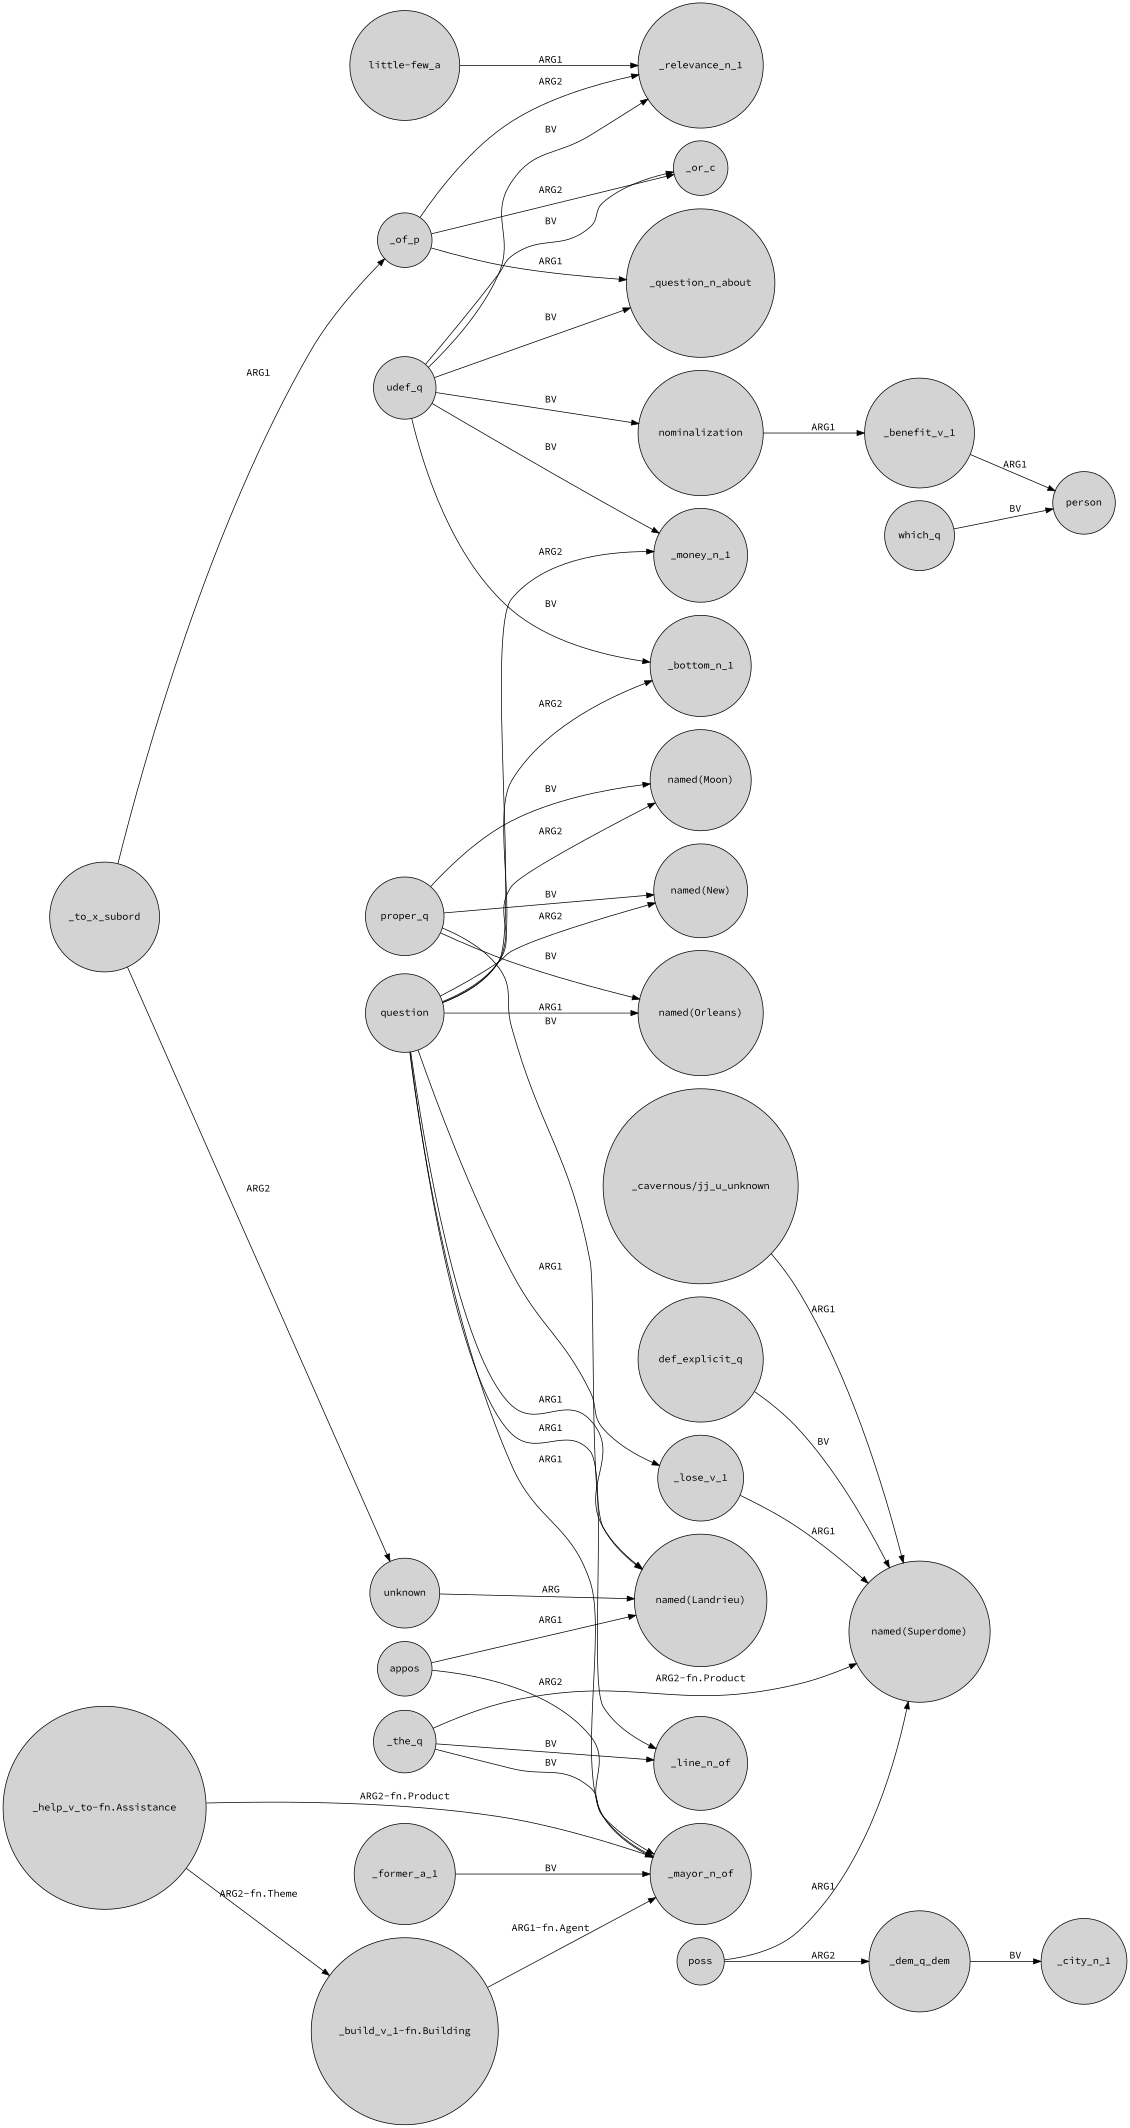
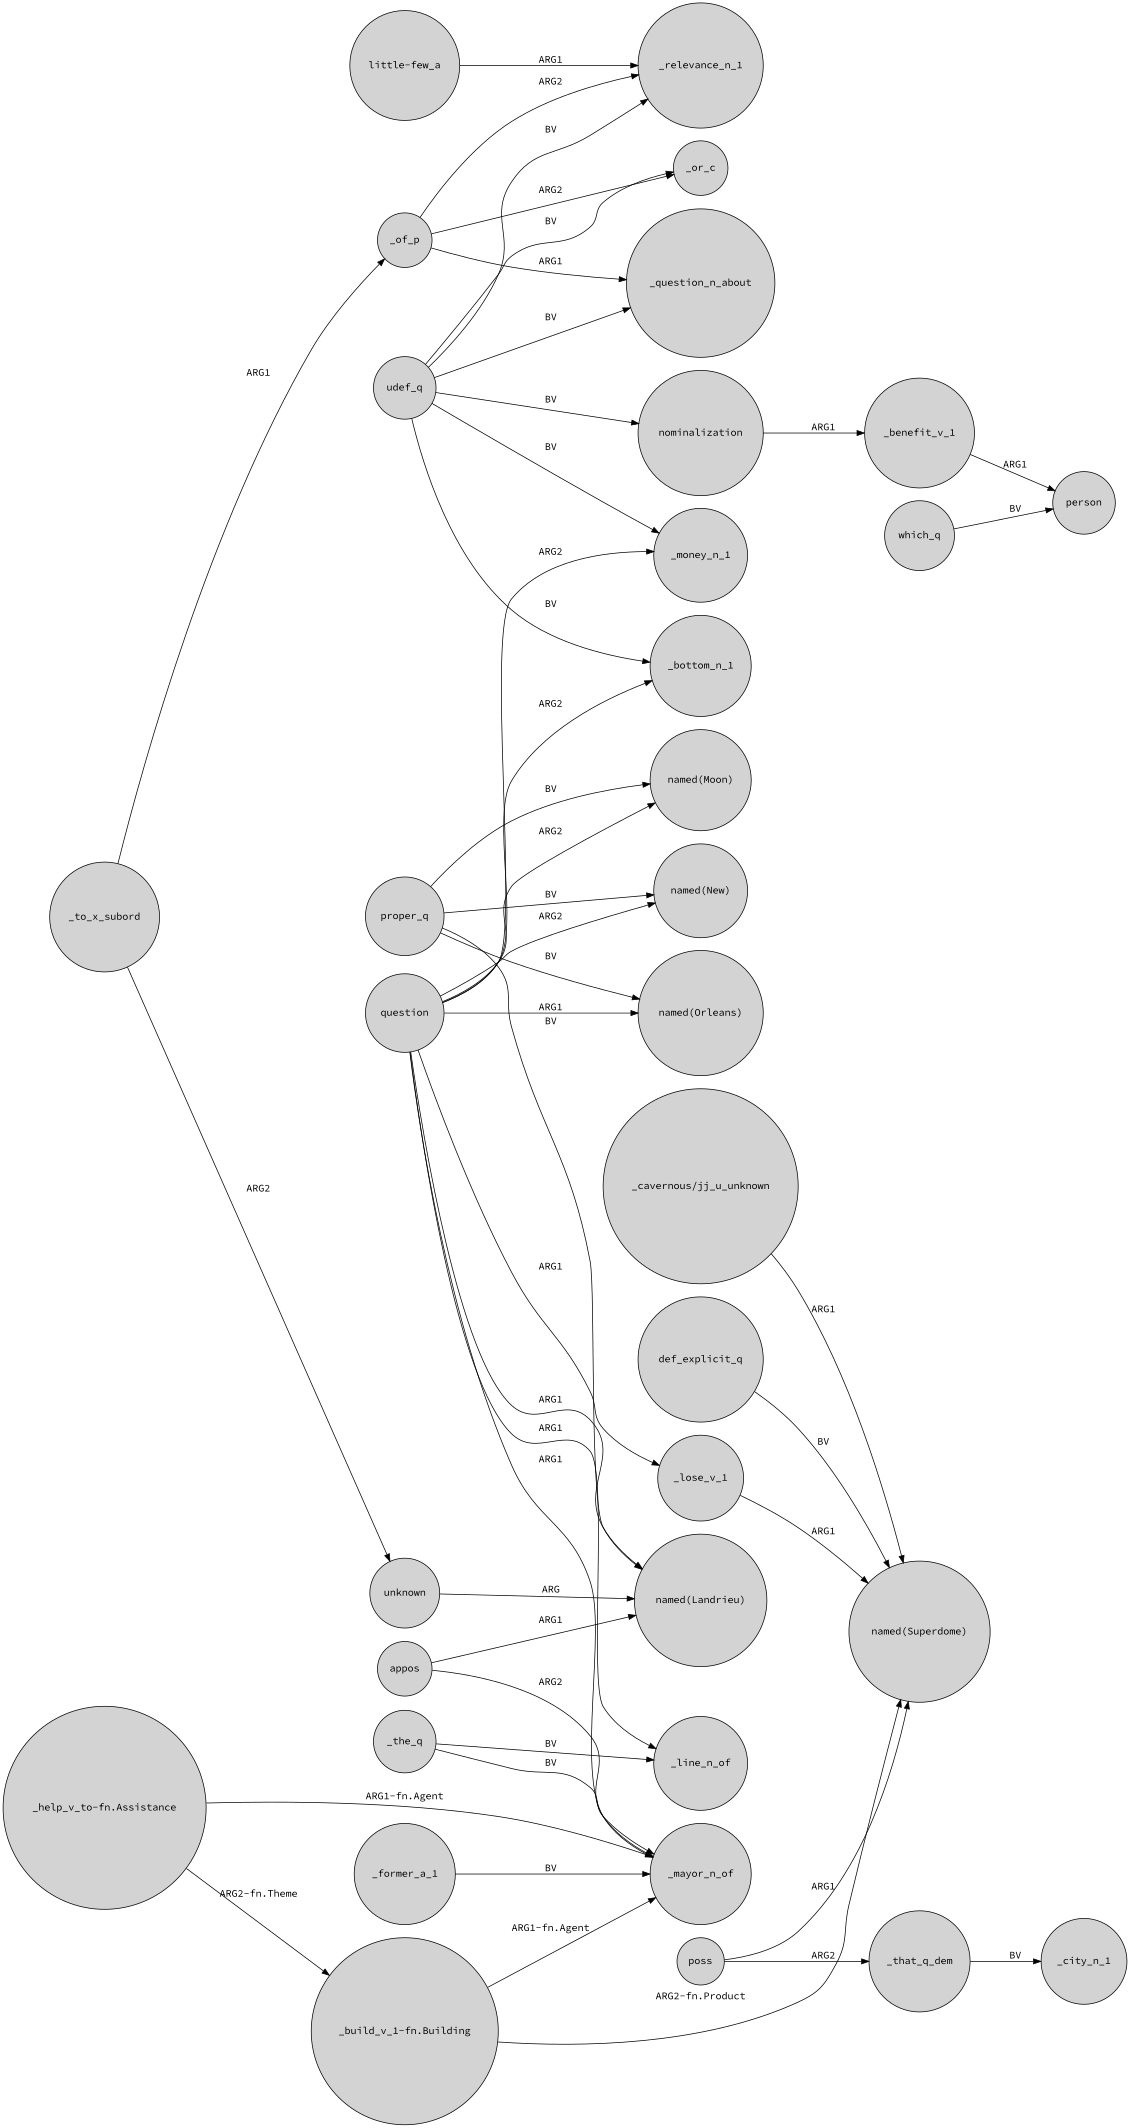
  digraph {
    fontname="Source Code Pro"
    rankdir=LR
    node [fontname="Source Code Pro" shape=circle style=filled]
    edge [fontname="Source Code Pro"]
    udef_q
    _money_n_1
    _bottom_n_1
    _question_n_about
    _or_c
    nominalization
    _relevance_n_1
    _benefit_v_1
    n9 [label=question]
    "named(Landrieu)"
    "named(New)"
    _mayor_n_of
    _line_n_of
    "named(Moon)"
    "named(Orleans)"
    _lose_v_1
    "named(Superdome)"
    appos
    "_build_v_1-fn.Building"
    proper_q
    person
    _the_q
    poss
-   _that_q_dem [label=_dem_q_dem]
+   _that_q_dem
    "_help_v_to-fn.Assistance"
    _city_n_1
    _former_a_1
    "_cavernous/jj_u_unknown"
    which_q
    _to_x_subord
    _of_p
    unknown
    "little-few_a"
    def_explicit_q
    udef_q -> _money_n_1 [label=BV]
    udef_q -> _bottom_n_1 [label=BV]
    udef_q -> _question_n_about [label=BV]
    udef_q -> _or_c [label=BV]
    udef_q -> nominalization [label=BV]
    udef_q -> _relevance_n_1 [label=BV]
    nominalization -> _benefit_v_1 [label=ARG1]
    _benefit_v_1 -> person [label=ARG1]
    n9 -> _money_n_1 [label=ARG2]
    n9 -> _bottom_n_1 [label=ARG2]
    n9 -> "named(Landrieu)" [label=ARG1]
    n9 -> "named(New)" [label=ARG2]
    n9 -> _mayor_n_of [label=ARG1]
    n9 -> _line_n_of [label=ARG1]
    n9 -> "named(Moon)" [label=ARG2]
    n9 -> "named(Orleans)" [label=ARG1]
    n9 -> _lose_v_1 [label=ARG1]
    _lose_v_1 -> "named(Superdome)" [label=ARG1]
    appos -> "named(Landrieu)" [label=ARG1]
    appos -> _mayor_n_of [label=ARG2]
    "_build_v_1-fn.Building" -> _mayor_n_of [label="ARG1-fn.Agent"]
-   _the_q -> "named(Superdome)" [label="ARG2-fn.Product"]
+   "_build_v_1-fn.Building" -> "named(Superdome)" [label="ARG2-fn.Product"]
    proper_q -> "named(Landrieu)" [label=BV]
    proper_q -> "named(New)" [label=BV]
    proper_q -> "named(Moon)" [label=BV]
    proper_q -> "named(Orleans)" [label=BV]
    _the_q -> _mayor_n_of [label=BV]
    _the_q -> _line_n_of [label=BV]
    poss -> "named(Superdome)" [label=ARG1]
    poss -> _that_q_dem [label=ARG2]
    _that_q_dem -> _city_n_1 [label=BV]
-   "_help_v_to-fn.Assistance" -> _mayor_n_of [label="ARG2-fn.Product"]
+   "_help_v_to-fn.Assistance" -> _mayor_n_of [label="ARG1-fn.Agent"]
    "_help_v_to-fn.Assistance" -> "_build_v_1-fn.Building" [label="ARG2-fn.Theme"]
    _former_a_1 -> _mayor_n_of [label=BV]
    "_cavernous/jj_u_unknown" -> "named(Superdome)" [label=ARG1]
    which_q -> person [label=BV]
    _to_x_subord -> _of_p [label=ARG1]
    _to_x_subord -> unknown [label=ARG2]
    _of_p -> _question_n_about [label=ARG1]
    _of_p -> _or_c [label=ARG2]
    _of_p -> _relevance_n_1 [label=ARG2]
    unknown -> "named(Landrieu)" [label=ARG]
    "little-few_a" -> _relevance_n_1 [label=ARG1]
    def_explicit_q -> "named(Superdome)" [label=BV]
  }
